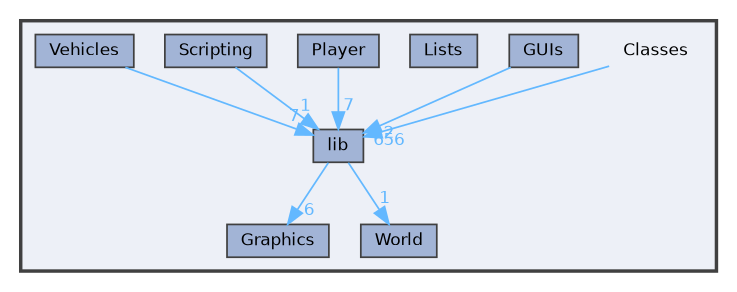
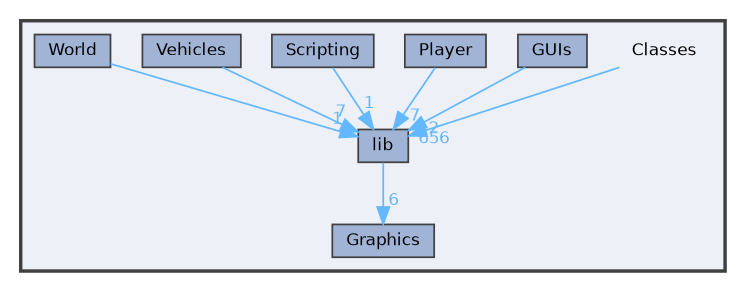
  digraph {
    compound=true
    node [fontname=Helvetica fontsize=10 shape=box color=grey25 fillcolor="#a2b4d6" style=filled]
    edge [color=steelblue1 fontcolor=steelblue1 fontname=Helvetica fontsize=10 headlabel=7 labeldistance=1.5 labelfontname=Helvetica labelfontsize=10]
    n1 [height=0.2 label=Classes shape=plaintext width=0.4 color="" fillcolor="" style=""]
    n2 [height=0.2 label=Graphics width=0.4]
    n3 [height=0.2 label=GUIs width=0.4]
    n4 [height=0.2 label=lib width=0.4]
-   n5 [height=0.2 label=Lists width=0.4]
    n6 [height=0.2 label=Player width=0.4]
    n7 [height=0.2 label=Scripting width=0.4]
    n8 [height=0.2 label=Vehicles width=0.4]
    n9 [height=0.2 label=World width=0.4]
    subgraph cluster_1 {
      bgcolor="#edf0f7"
      fontname=Helvetica
      fontsize=10
      pencolor=grey25
      style="filled,bold"
      n1
      n2
      n3
      n4
-     n5
      n6
      n7
      n8
      n9
    }
    n1 -> n4 [headlabel=656]
    n3 -> n4 [headlabel=2]
    n4 -> n2 [headlabel=6]
    n6 -> n4
    n7 -> n4 [headlabel=1]
    n8 -> n4
-   n4 -> n9 [headlabel=1]
+   n9 -> n4 [headlabel=1]
  }
